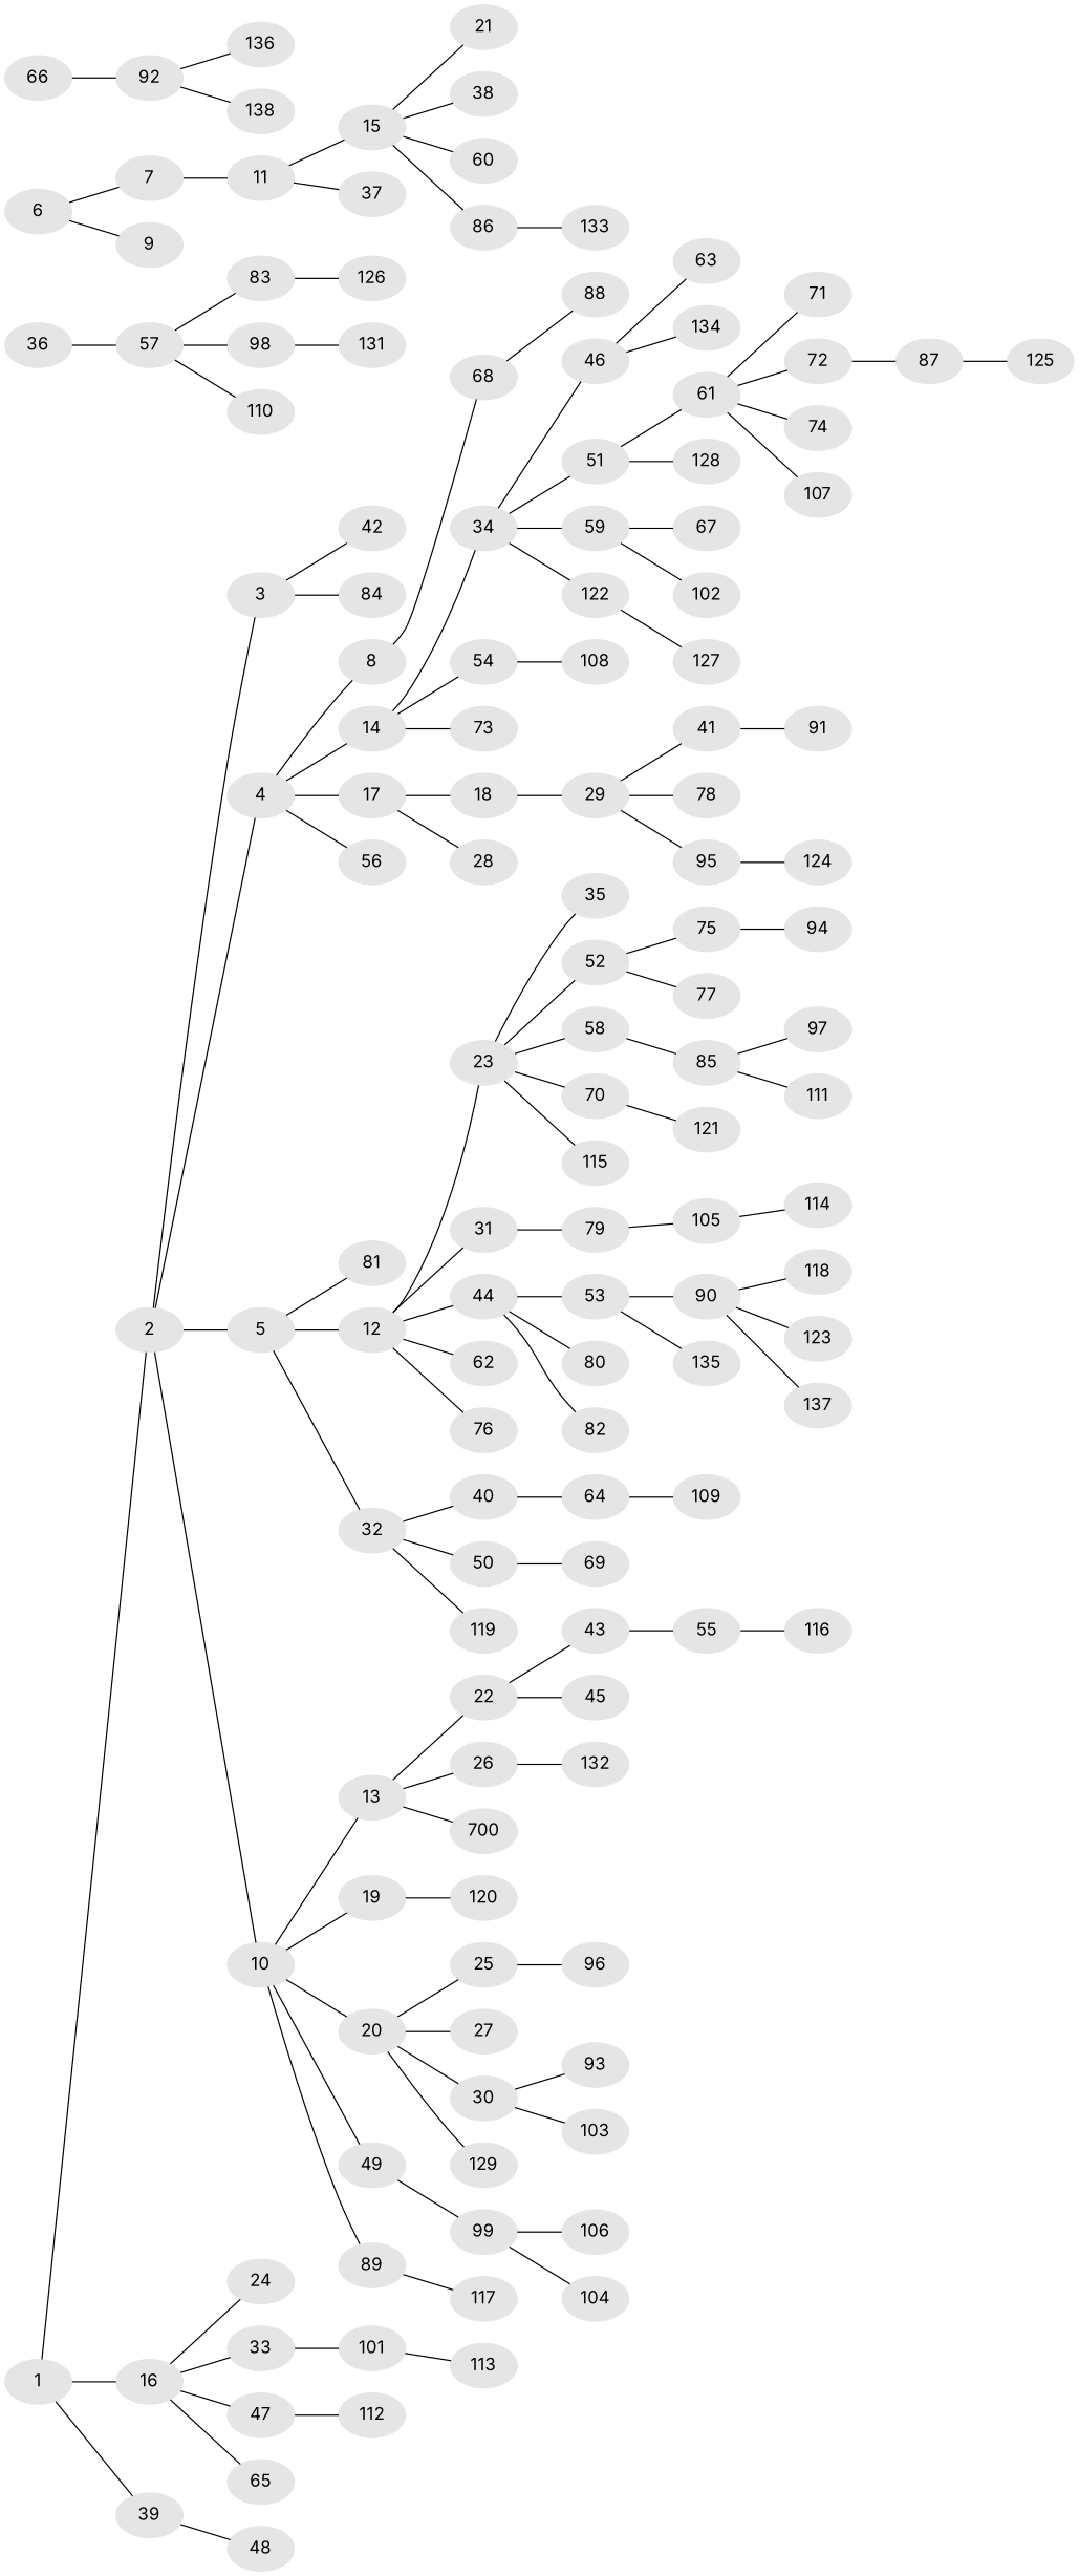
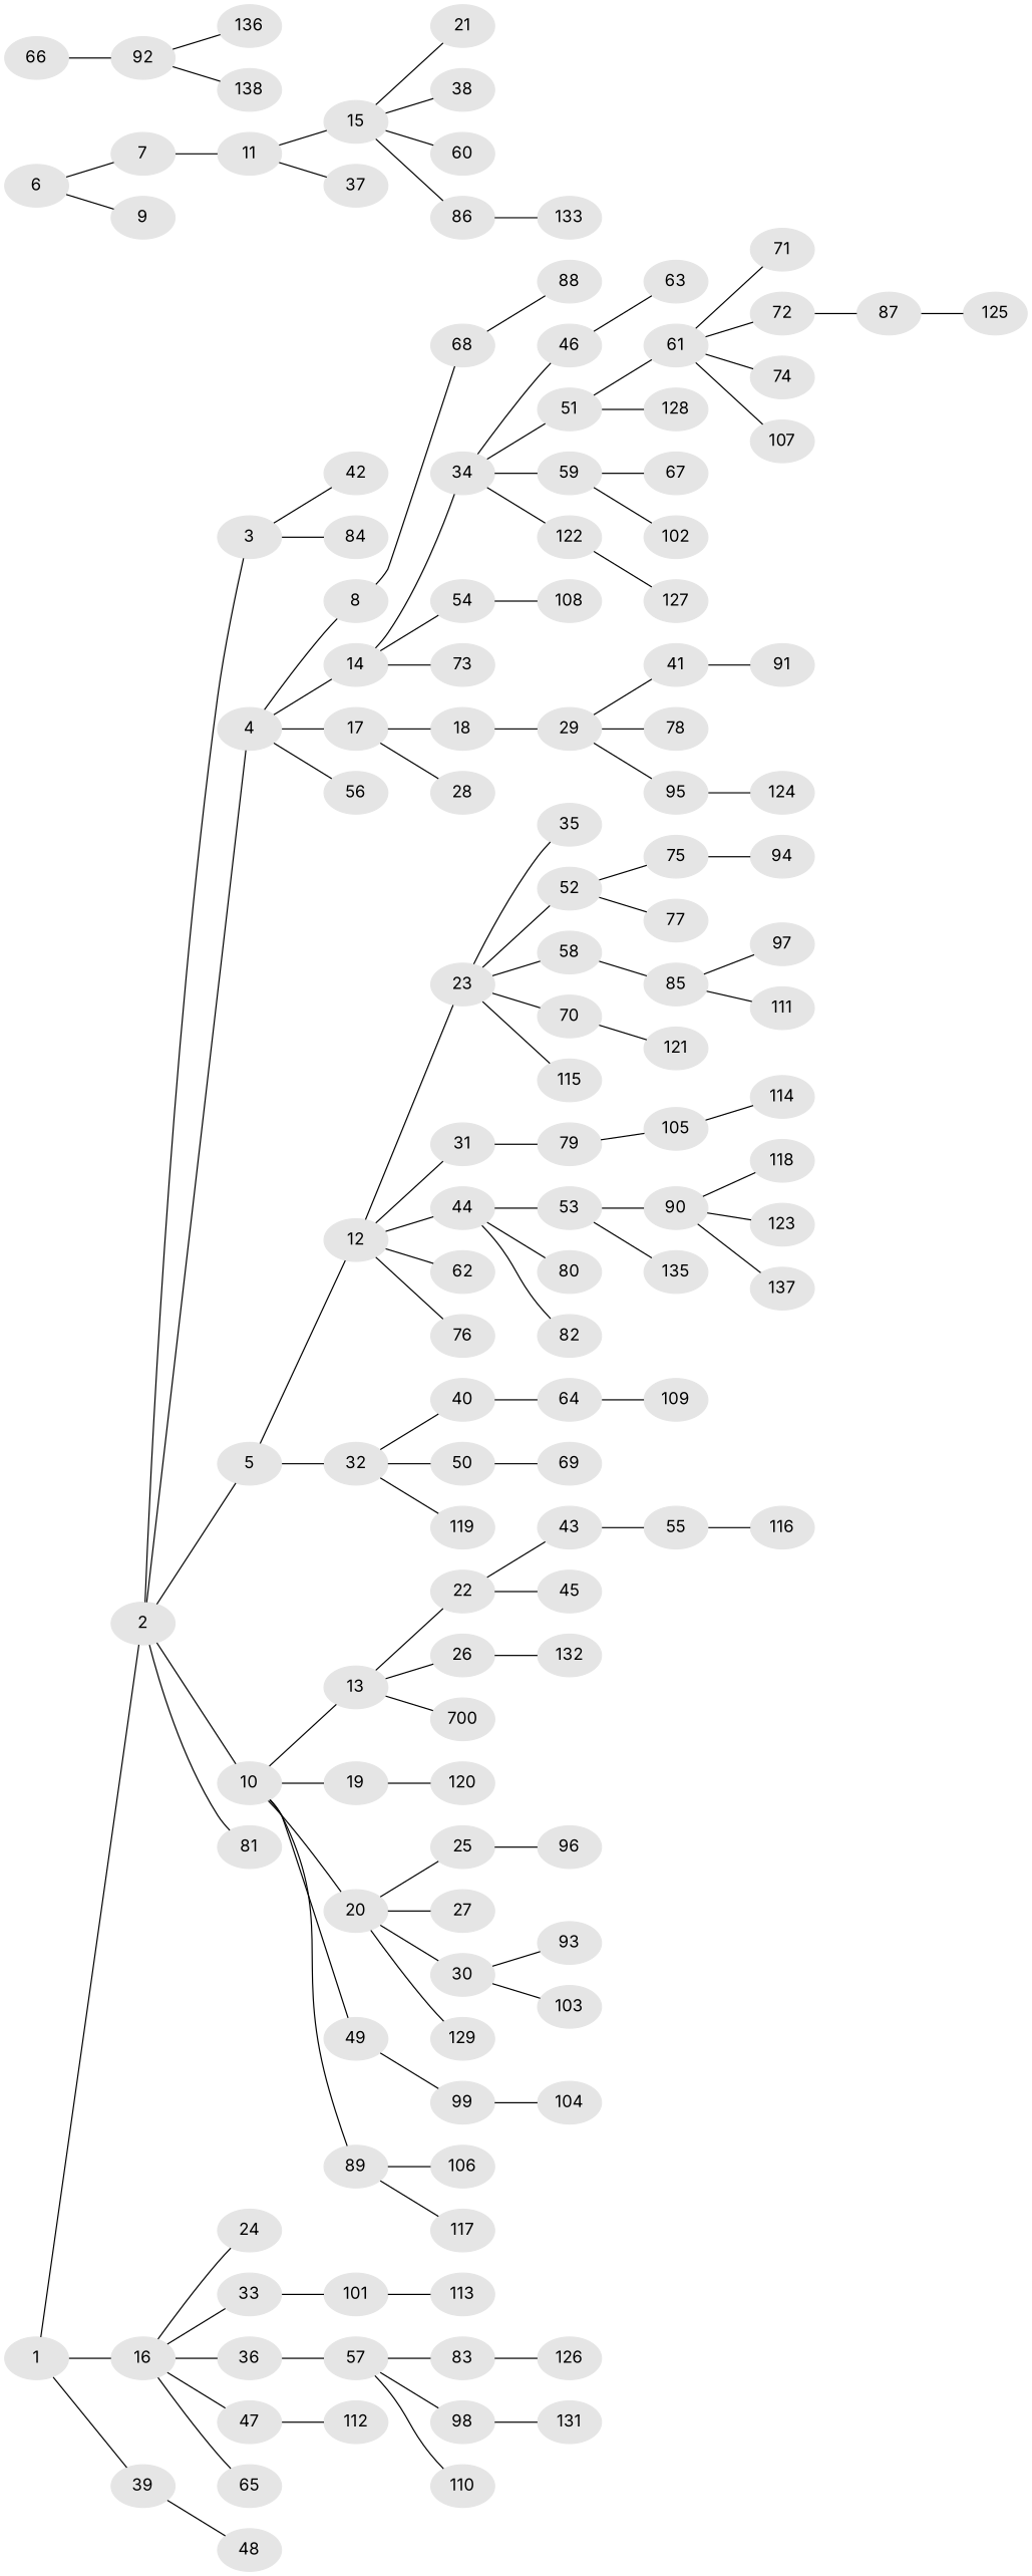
  graph {
    fontname=Inter
    rankdir=LR
    node [color=gray90 fontname=Inter style=filled]
    edge [fontname=Inter]
    1
    2
    16
    39
    3
    4
    5
    10
    81
    24
    33
    36
    47
    65
    48
    42
    84
    8
    14
    17
    56
    12
    32
    6
    7
    9
    13
    19
    20
    49
    89
    68
    34
    54
    73
    18
    28
    23
    31
    44
    62
    76
    40
    50
    119
    11
    15
    37
    88
    22
    26
    n52 [label=700]
    120
    25
    27
    30
    129
    99
    106
    117
    21
    38
    60
    86
    35
    52
    58
    70
    115
    79
    53
    80
    82
    43
    45
    132
    46
    51
    59
    122
    108
    133
    101
    57
    112
    29
    41
    78
    95
    96
    93
    103
    55
    75
    77
    85
    121
    91
    124
    105
    114
    64
    69
    66
    92
    113
    63
-   134
    61
    128
    67
    102
    127
    83
    98
    110
    109
    116
    90
    135
    104
    71
    72
    74
    107
    94
    118
    123
    137
    126
    131
    97
    111
    87
    136
    138
    125
    1 -- 2
    1 -- 16
    1 -- 39
    2 -- 3
    2 -- 4
    2 -- 5
    2 -- 10
-   5 -- 81
+   2 -- 81
    16 -- 24
    16 -- 33
+   16 -- 36
    16 -- 47
    16 -- 65
    39 -- 48
    3 -- 42
    3 -- 84
    4 -- 8
    4 -- 14
    4 -- 17
    4 -- 56
    5 -- 12
    5 -- 32
    10 -- 13
    10 -- 19
    10 -- 20
    10 -- 49
    10 -- 89
    33 -- 101
    36 -- 57
    47 -- 112
    8 -- 68
    14 -- 34
    14 -- 54
    14 -- 73
    17 -- 18
    17 -- 28
    12 -- 23
    12 -- 31
    12 -- 44
    12 -- 62
    12 -- 76
    32 -- 40
    32 -- 50
    32 -- 119
    6 -- 7
    6 -- 9
    7 -- 11
    13 -- 22
    13 -- 26
    13 -- n52
    19 -- 120
    20 -- 25
    20 -- 27
    20 -- 30
    20 -- 129
    49 -- 99
-   99 -- 106
+   89 -- 106
    89 -- 117
    68 -- 88
    34 -- 46
    34 -- 51
    34 -- 59
    34 -- 122
    54 -- 108
    18 -- 29
    23 -- 35
    23 -- 52
    23 -- 58
    23 -- 70
    23 -- 115
    31 -- 79
    44 -- 53
    44 -- 80
    44 -- 82
    40 -- 64
    50 -- 69
    11 -- 15
    11 -- 37
    15 -- 21
    15 -- 38
    15 -- 60
    15 -- 86
    22 -- 43
    22 -- 45
    26 -- 132
    25 -- 96
    30 -- 93
    30 -- 103
    99 -- 104
    86 -- 133
    52 -- 75
    52 -- 77
    58 -- 85
    70 -- 121
    79 -- 105
    53 -- 90
    53 -- 135
    43 -- 55
    46 -- 63
-   46 -- 134
    51 -- 61
    51 -- 128
    59 -- 67
    59 -- 102
    122 -- 127
    101 -- 113
    57 -- 83
    57 -- 98
    57 -- 110
    29 -- 41
    29 -- 78
    29 -- 95
    41 -- 91
    95 -- 124
    55 -- 116
    75 -- 94
    85 -- 97
    85 -- 111
    105 -- 114
    64 -- 109
    66 -- 92
    92 -- 136
    92 -- 138
    61 -- 71
    61 -- 72
    61 -- 74
    61 -- 107
    83 -- 126
    98 -- 131
    90 -- 118
    90 -- 123
    90 -- 137
    72 -- 87
    87 -- 125
  }
